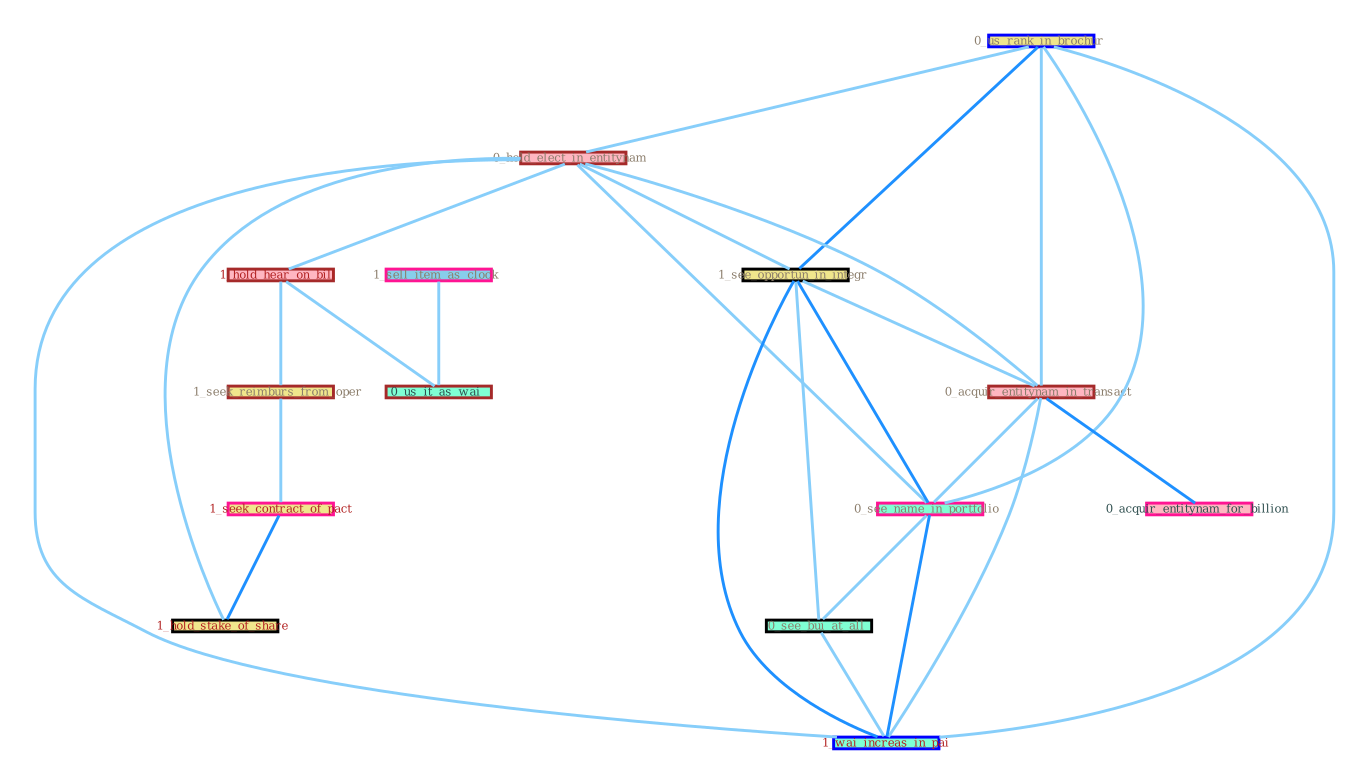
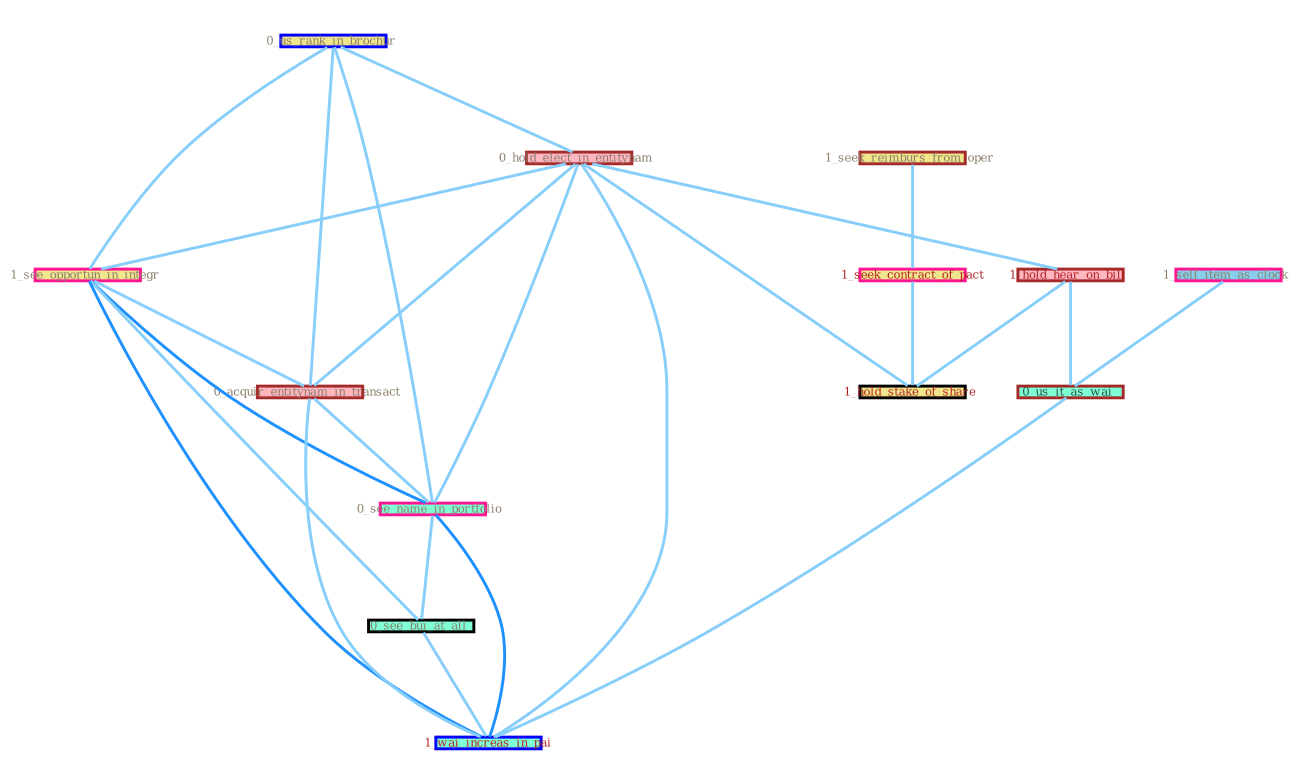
  graph {
    node [color=brown fillcolor=khaki fixedsize=true fontcolor="#8b7d6b" fontsize=4 shape=polygon style=filled]
    edge [color="#87cefa" w=1]
    "1_seek_reimburs_from_oper " [height=.06 width=.5]
    "1_sell_item_as_clock " [color=deeppink fillcolor=skyblue height=.06 width=.5]
    "0_us_rank_in_brochur " [color=blue height=.06 width=.5]
    "0_hold_elect_in_entitynam " [fillcolor=lightpink height=.06 width=.5]
-   "1_see_opportun_in_integr " [color=black height=.06 width=.5]
+   "1_see_opportun_in_integr " [color=deeppink height=.06 width=.5]
    "0_acquir_entitynam_in_transact " [fillcolor=lightpink height=.06 width=.5]
    "0_see_name_in_portfolio " [color=deeppink fillcolor=aquamarine height=.06 width=.5]
    "0_see_bui_at_all " [color=black fillcolor=aquamarine height=.06 width=.5]
    n9 [color=deeppink fontcolor="#b22222" height=.06 label="1_seek_contract_of_pact" width=.5]
    n10 [color=blue fillcolor=aquamarine fontcolor="#b22222" height=.06 label="1_wai_increas_in_pai" width=.5]
    "1_hold_hear_on_bill " [fillcolor=lightpink fontcolor="#b22222" height=.06 width=.5]
    "1_hold_stake_of_share " [color=black fontcolor="#b22222" height=.06 width=.5]
    "0_us_it_as_wai " [fillcolor=aquamarine fontcolor="#2f4f4f" height=.06 width=.5]
-   "0_acquir_entitynam_for_billion " [color=deeppink fillcolor=lightpink fontcolor="#2f4f4f" height=.06 width=.5]
    subgraph sub_1 {
      "1_seek_reimburs_from_oper "
      "1_sell_item_as_clock "
      "0_us_rank_in_brochur "
      "0_hold_elect_in_entitynam "
      "1_see_opportun_in_integr "
      "0_acquir_entitynam_in_transact "
      "0_see_name_in_portfolio "
      "0_see_bui_at_all "
    }
    subgraph sub_2 {
      n9
      n10
      "1_hold_hear_on_bill "
      "1_hold_stake_of_share "
    }
    "1_seek_reimburs_from_oper " -- n9
    "1_sell_item_as_clock " -- "0_us_it_as_wai "
    "0_us_rank_in_brochur " -- "0_hold_elect_in_entitynam "
-   "0_us_rank_in_brochur " -- "1_see_opportun_in_integr " [color="#1e90ff"]
+   "0_us_rank_in_brochur " -- "1_see_opportun_in_integr "
    "0_us_rank_in_brochur " -- "0_acquir_entitynam_in_transact "
    "0_us_rank_in_brochur " -- "0_see_name_in_portfolio "
-   "0_us_rank_in_brochur " -- n10
+   "0_us_it_as_wai " -- n10
    "0_hold_elect_in_entitynam " -- "1_see_opportun_in_integr "
    "0_hold_elect_in_entitynam " -- "0_acquir_entitynam_in_transact "
    "0_hold_elect_in_entitynam " -- "0_see_name_in_portfolio "
    "0_hold_elect_in_entitynam " -- n10
    "0_hold_elect_in_entitynam " -- "1_hold_hear_on_bill "
    "0_hold_elect_in_entitynam " -- "1_hold_stake_of_share "
    "1_see_opportun_in_integr " -- "0_acquir_entitynam_in_transact "
    "1_see_opportun_in_integr " -- "0_see_name_in_portfolio " [color="#1e90ff" w=2]
    "1_see_opportun_in_integr " -- "0_see_bui_at_all "
    "1_see_opportun_in_integr " -- n10 [color="#1e90ff" w=2]
    "0_acquir_entitynam_in_transact " -- "0_see_name_in_portfolio "
    "0_acquir_entitynam_in_transact " -- n10
-   "0_acquir_entitynam_in_transact " -- "0_acquir_entitynam_for_billion " [color="#1e90ff" w=2]
    "0_see_name_in_portfolio " -- "0_see_bui_at_all "
    "0_see_name_in_portfolio " -- n10 [color="#1e90ff" w=2]
    "0_see_bui_at_all " -- n10
-   n9 -- "1_hold_stake_of_share " [color="#1e90ff"]
-   "1_hold_hear_on_bill " -- "1_seek_reimburs_from_oper "
+   n9 -- "1_hold_stake_of_share "
+   "1_hold_hear_on_bill " -- "1_hold_stake_of_share "
    "1_hold_hear_on_bill " -- "0_us_it_as_wai "
  }
